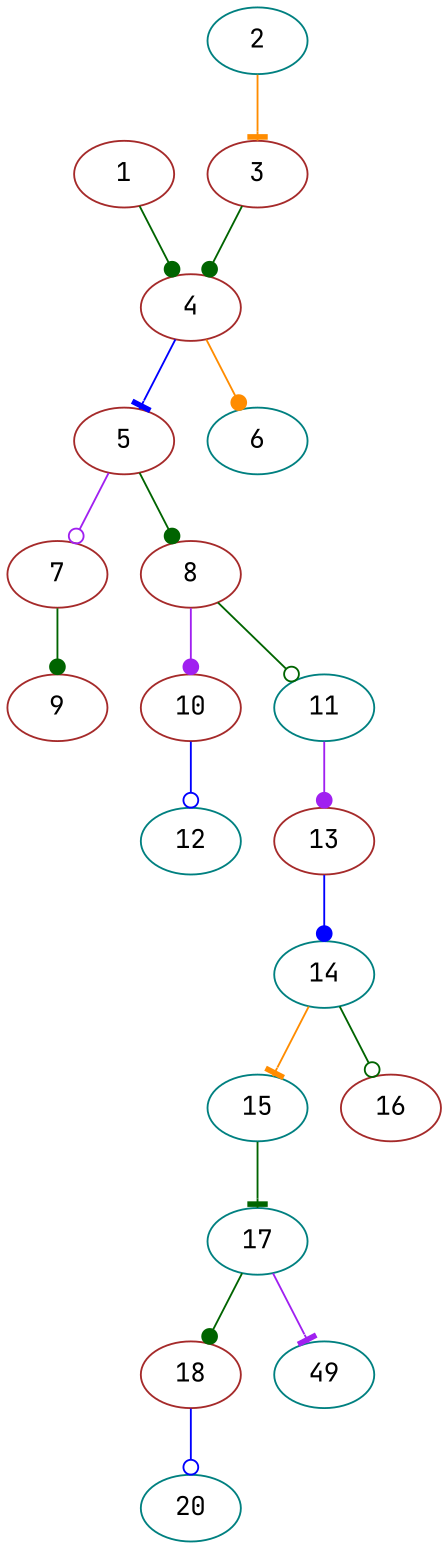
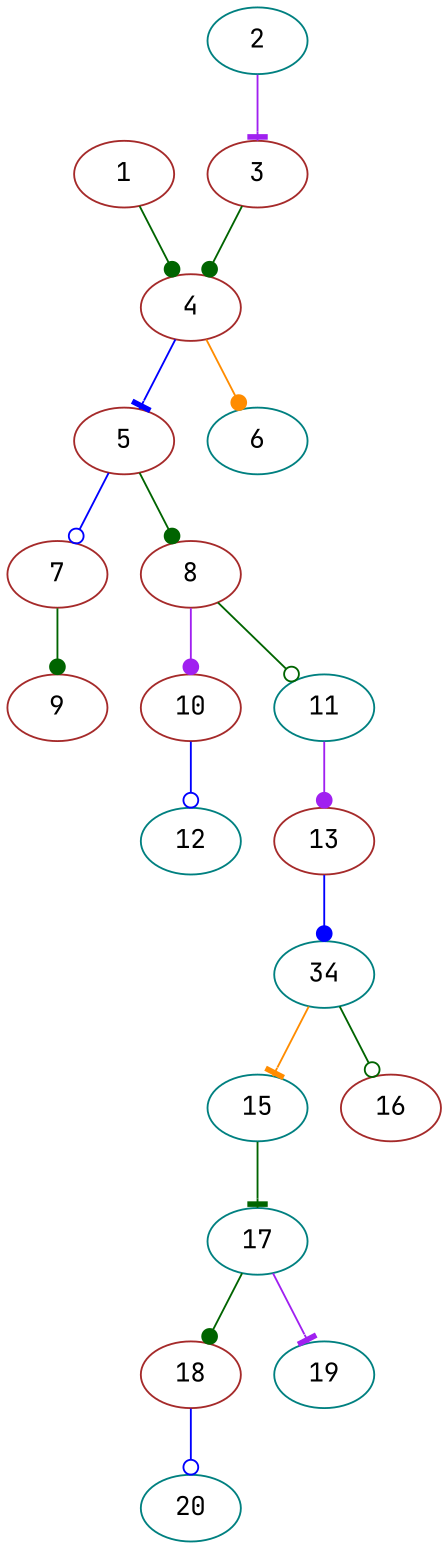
  digraph {
    fontname="JetBrains Mono"
    node [alpha=0.03 color=brown fontname="JetBrains Mono"]
    edge [arrowhead=dot color=darkgreen fontname="JetBrains Mono"]
    1 [alpha=0.15 expect_size=15506432]
    4 [alpha=0.15 expect_size=27634688]
    2 [alpha=0.08 color=teal expect_size=7634944]
    3 [alpha=0.14 expect_size=17229824]
    5 [expect_size=33377280]
    6 [color=teal expect_size=17793024]
    7 [alpha=0.05 expect_size=26760192]
    8 [alpha=0.02 expect_size=12312576]
    9 [alpha=0.02 expect_size=39820288]
    10 [alpha=0.13 expect_size=27523072]
    11 [alpha=0.16 color=teal expect_size=17502208]
    12 [alpha=0.16 color=teal expect_size=6392832]
    13 [alpha=0.17 expect_size=24751104]
-   14 [alpha=0.17 color=teal expect_size=11595776]
+   14 [alpha=0.17 color=teal expect_size=11595776 label=34]
    15 [alpha=0.12 color=teal expect_size=46699520]
    16 [expect_size=6860800]
    17 [alpha=0.19 color=teal expect_size=14581760]
    18 [alpha=0.08 expect_size=25847808]
-   19 [alpha=0.01 color=teal expect_size=30458880 label=49]
+   19 [alpha=0.01 color=teal expect_size=30458880]
    20 [alpha=0.20 color=teal expect_size=35686400]
    1 -> 4
    4 -> 5 [arrowhead=tee color=blue]
    4 -> 6 [color=darkorange]
-   2 -> 3 [arrowhead=tee color=darkorange]
+   2 -> 3 [arrowhead=tee color=purple]
    3 -> 4
-   5 -> 7 [arrowhead=odot color=purple]
+   5 -> 7 [arrowhead=odot color=blue]
    5 -> 8
    7 -> 9
    8 -> 10 [color=purple]
    8 -> 11 [arrowhead=odot]
    10 -> 12 [arrowhead=odot color=blue]
    11 -> 13 [color=purple]
    13 -> 14 [color=blue]
    14 -> 15 [arrowhead=tee color=darkorange]
    14 -> 16 [arrowhead=odot]
    15 -> 17 [arrowhead=tee]
    17 -> 18
    17 -> 19 [arrowhead=tee color=purple]
    18 -> 20 [arrowhead=odot color=blue]
  }
